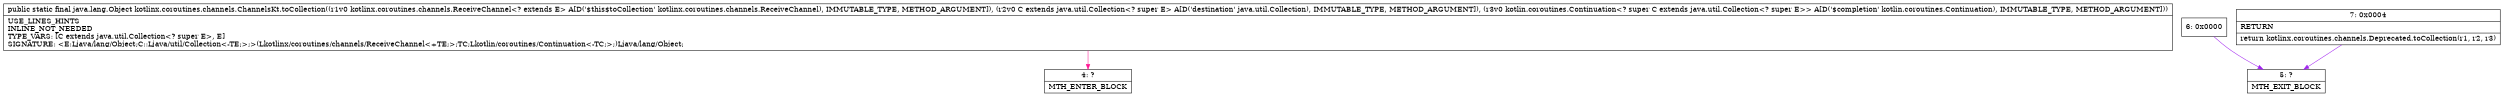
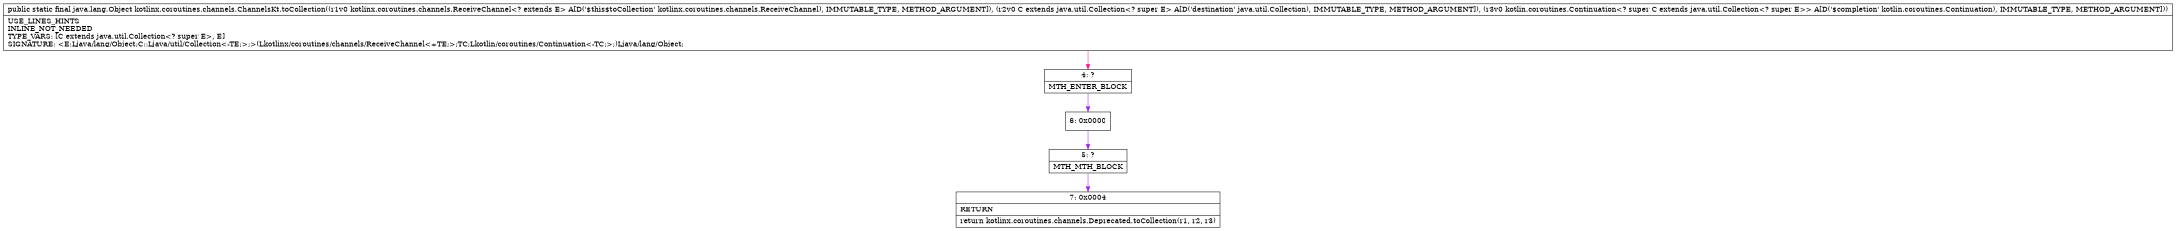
  digraph {
    node [shape=record]
    edge [color=purple]
    n1 [label="{4\:\ ?|MTH_ENTER_BLOCK\l}"]
    n2 [label="{6\:\ 0x0000}"]
-   n3 [label="{5\:\ ?|MTH_EXIT_BLOCK\l}"]
+   n3 [label="{5\:\ ?|MTH_MTH_BLOCK\l}"]
    n4 [label="{7\:\ 0x0004|RETURN\l|return kotlinx.coroutines.channels.Deprecated.toCollection(r1, r2, r3)\l}"]
    n5 [label="{public static final java.lang.Object kotlinx.coroutines.channels.ChannelsKt.toCollection((r1v0 kotlinx.coroutines.channels.ReceiveChannel\<? extends E\> A[D('$this$toCollection' kotlinx.coroutines.channels.ReceiveChannel), IMMUTABLE_TYPE, METHOD_ARGUMENT]), (r2v0 C extends java.util.Collection\<? super E\> A[D('destination' java.util.Collection), IMMUTABLE_TYPE, METHOD_ARGUMENT]), (r3v0 kotlin.coroutines.Continuation\<? super C extends java.util.Collection\<? super E\>\> A[D('$completion' kotlin.coroutines.Continuation), IMMUTABLE_TYPE, METHOD_ARGUMENT]))  | USE_LINES_HINTS\lINLINE_NOT_NEEDED\lTYPE_VARS: [C extends java.util.Collection\<? super E\>, E]\lSIGNATURE: \<E:Ljava\/lang\/Object;C::Ljava\/util\/Collection\<\-TE;\>;\>(Lkotlinx\/coroutines\/channels\/ReceiveChannel\<+TE;\>;TC;Lkotlin\/coroutines\/Continuation\<\-TC;\>;)Ljava\/lang\/Object;\l}"]
+   n1 -> n2
    n2 -> n3
-   n4 -> n3
+   n3 -> n4
    n5 -> n1 [color=deeppink]
  }
